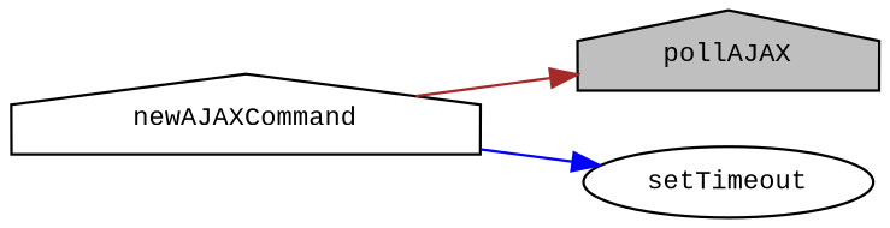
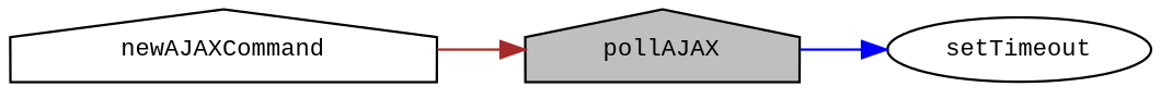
  digraph {
    fontname="Liberation Mono"
    rankdir=LR
    node [color=black fillcolor=white fontname="Liberation Mono" fontsize=10 shape=house style=filled]
    edge [fontname="Liberation Mono" fontsize=10 labelfontname=Helvetica labelfontsize=10 style=solid]
    n1 [fillcolor=grey75 fontcolor=black height=0.2 label=pollAJAX width=0.4]
    n2 [height=0.2 label=setTimeout shape=ellipse width=0.4]
    n3 [height=0.2 label=newAJAXCommand width=0.4]
-   n3 -> n2 [color=blue]
+   n1 -> n2 [color=blue]
    n3 -> n1 [color=brown]
  }
